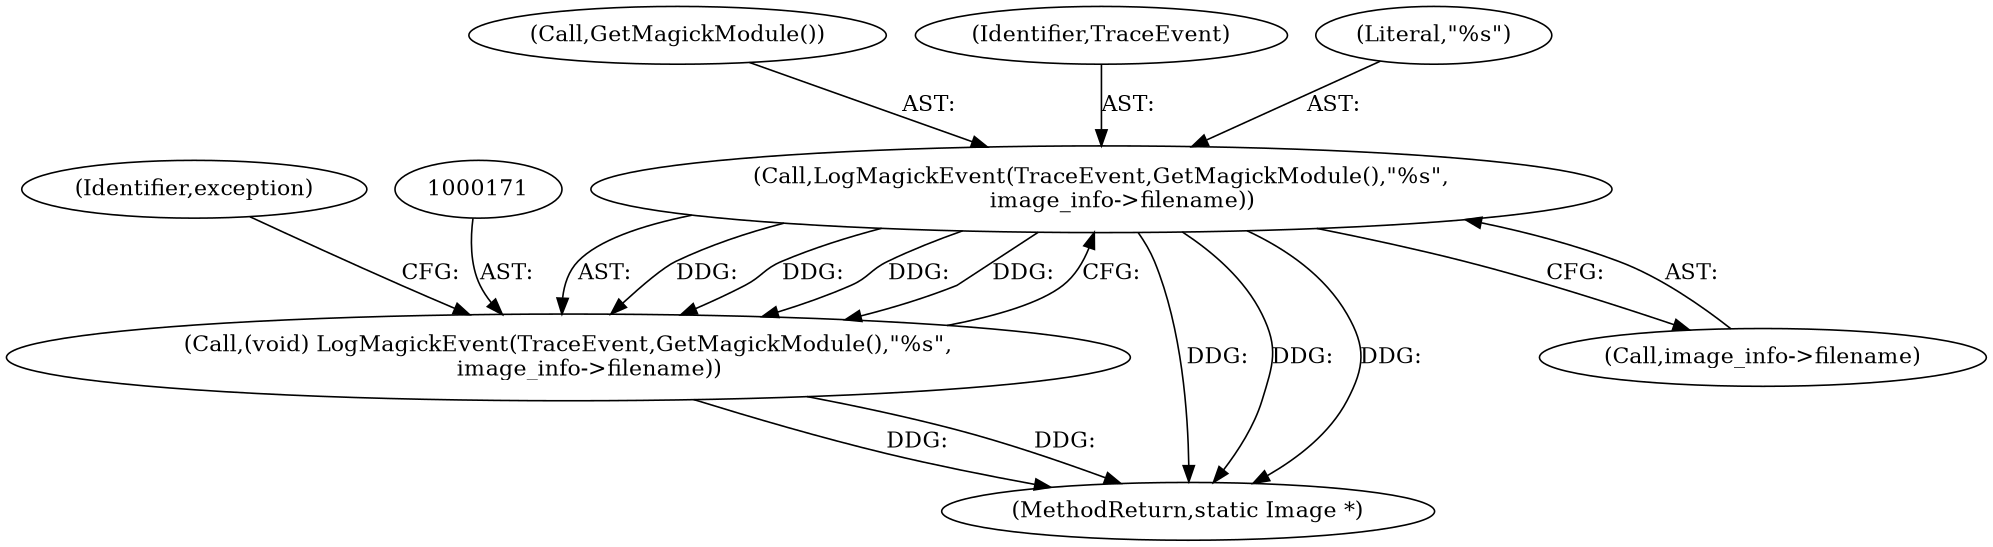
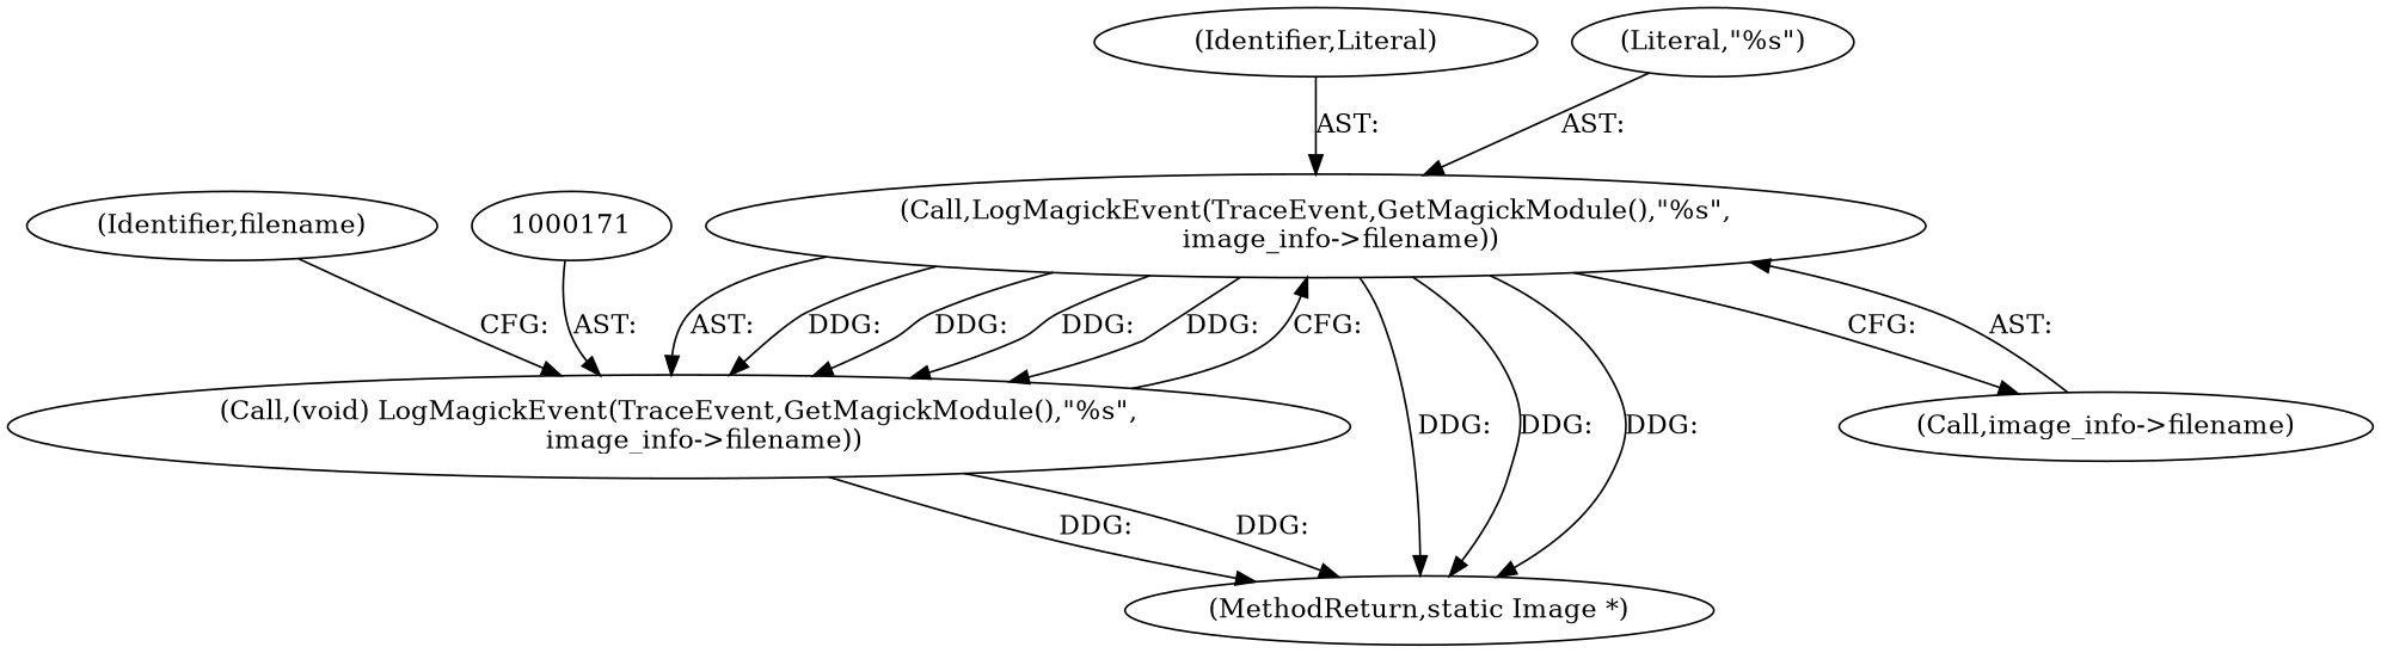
  digraph {
    n1 [label="(Call,LogMagickEvent(TraceEvent,GetMagickModule(),\"%s\",\n      image_info->filename))"]
    n2 [label="(Call,(void) LogMagickEvent(TraceEvent,GetMagickModule(),\"%s\",\n      image_info->filename))"]
    n3 [label="(MethodReturn,static Image *)"]
    n4 [label="(Call,image_info->filename)"]
-   n5 [label="(Call,GetMagickModule())"]
-   n6 [label="(Identifier,exception)"]
-   n7 [label="(Identifier,TraceEvent)"]
+   n6 [label="(Identifier,filename)"]
+   n7 [label="(Identifier,Literal)"]
    n8 [label="(Literal,\"%s\")"]
    1000171
    n1 -> n2 [label="AST: "]
    n1 -> n2 [label="DDG: "]
    n1 -> n2 [label="DDG: "]
    n1 -> n2 [label="DDG: "]
    n1 -> n2 [label="DDG: "]
    n1 -> n3 [label="DDG: "]
    n1 -> n3 [label="DDG: "]
    n1 -> n3 [label="DDG: "]
    n1 -> n4 [label="CFG: "]
    n2 -> n1 [label="CFG: "]
    n2 -> n3 [label="DDG: "]
    n2 -> n3 [label="DDG: "]
    n4 -> n1 [label="AST: "]
-   n5 -> n1 [label="AST: "]
    n6 -> n2 [label="CFG: "]
    n7 -> n1 [label="AST: "]
    n8 -> n1 [label="AST: "]
    1000171 -> n2 [label="AST: "]
  }
